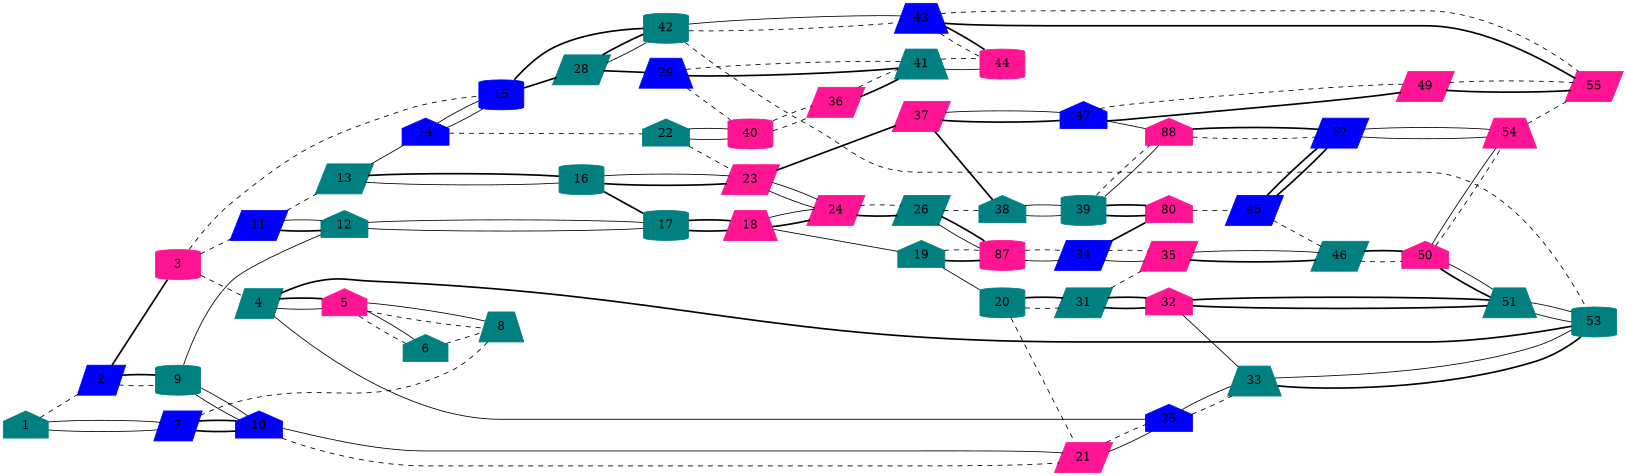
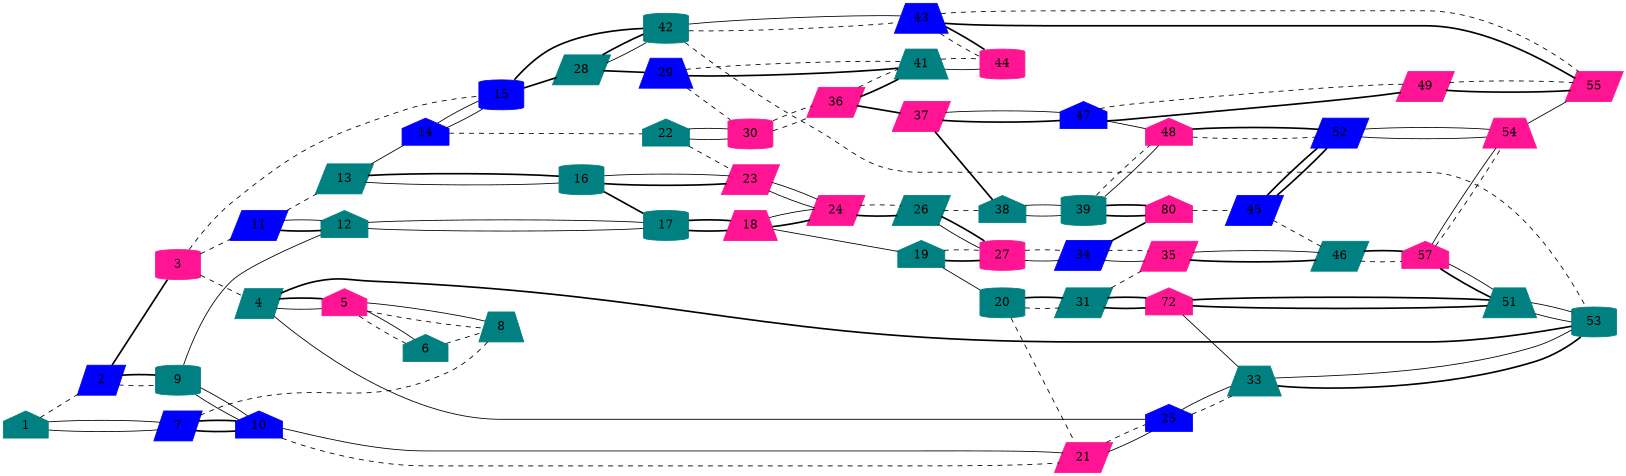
  graph {
    rankdir=LR
    node [color=teal shape=parallelogram style=filled]
    edge [style=solid]
    1 [shape=house]
    2 [color=blue]
    7 [color=blue]
    3 [color=deeppink shape=cylinder]
    9 [shape=cylinder]
    8 [shape=trapezium]
    10 [color=blue shape=house]
    4
    11 [color=blue]
    15 [color=blue shape=cylinder]
    12 [shape=house]
    5 [color=deeppink shape=house]
    25 [color=blue shape=house]
    53 [shape=cylinder]
    13
    28
    42 [shape=cylinder]
    6 [shape=house]
    33 [shape=trapezium]
    21 [color=deeppink]
    17 [shape=cylinder]
    14 [color=blue shape=house]
    16 [shape=cylinder]
    18 [color=deeppink shape=trapezium]
    22 [shape=house]
    23 [color=deeppink]
-   30 [color=deeppink shape=cylinder label=40]
+   30 [color=deeppink shape=cylinder]
    29 [color=blue shape=trapezium]
    43 [color=blue shape=trapezium]
    24 [color=deeppink]
    19 [shape=house]
    20 [shape=cylinder]
-   27 [color=deeppink shape=cylinder label=87]
+   27 [color=deeppink shape=cylinder]
    26
    31
    34 [color=blue]
-   32 [color=deeppink shape=house]
+   32 [color=deeppink shape=house label=72]
    35 [color=deeppink]
    36 [color=deeppink]
    38 [shape=house]
    39 [shape=cylinder]
    n42 [color=deeppink label=80 shape=house]
    41 [shape=trapezium]
    44 [color=deeppink shape=cylinder]
    37 [color=deeppink]
    51 [shape=trapezium]
    46
    45 [color=blue]
-   50 [color=deeppink shape=house]
+   50 [color=deeppink shape=house label=57]
    47 [color=blue shape=house]
-   48 [color=deeppink shape=house label=88]
+   48 [color=deeppink shape=house]
    49 [color=deeppink]
    52 [color=blue]
    55 [color=deeppink]
    54 [color=deeppink shape=trapezium]
    1 -- 2 [style=dashed]
    1 -- 7
    1 -- 7
    2 -- 3 [style=bold]
    2 -- 9 [style=dashed]
    2 -- 9 [style=bold]
    7 -- 8 [style=dashed]
    7 -- 10 [style=bold]
    7 -- 10 [style=bold]
    3 -- 4 [style=dashed]
    3 -- 11 [style=dashed]
    3 -- 15 [style=dashed]
    9 -- 10
    9 -- 10
    9 -- 12
    10 -- 21 [style=dashed]
    10 -- 21
    4 -- 5
    4 -- 5 [style=bold]
    4 -- 25
    4 -- 53 [style=bold]
    11 -- 12 [style=bold]
    11 -- 12
    11 -- 13 [style=dashed]
    15 -- 28 [style=bold]
    15 -- 42 [style=bold]
    12 -- 17
    12 -- 17
    5 -- 8 [style=dashed]
    5 -- 8
    5 -- 6 [style=dashed]
    5 -- 6
    25 -- 33 [style=dashed]
    25 -- 33
    13 -- 14
    13 -- 16
    13 -- 16 [style=bold]
    28 -- 42
    28 -- 42 [style=bold]
    28 -- 29 [style=bold]
    42 -- 53 [style=dashed]
    42 -- 43 [style=dashed]
    42 -- 43
    6 -- 8 [style=dashed]
    33 -- 53 [style=bold]
    33 -- 53
    21 -- 25
    21 -- 25 [style=dashed]
    17 -- 18 [style=bold]
    17 -- 18 [style=bold]
    14 -- 15
    14 -- 15
    14 -- 22 [style=dashed]
    16 -- 17 [style=bold]
    16 -- 23 [style=bold]
    16 -- 23
    18 -- 24 [style=bold]
    18 -- 24
    18 -- 19
    22 -- 23 [style=dashed]
    22 -- 30
    22 -- 30
    23 -- 24
    23 -- 24
    30 -- 36 [style=dashed]
    30 -- 36 [style=dashed]
    29 -- 30 [style=dashed]
    29 -- 41 [style=bold]
    29 -- 41 [style=dashed]
    43 -- 44 [style=dashed]
    43 -- 44 [style=bold]
    43 -- 55 [style=bold]
    43 -- 55 [style=dashed]
    24 -- 26 [style=bold]
    24 -- 26 [style=dashed]
    19 -- 20
    19 -- 27 [style=bold]
    19 -- 27 [style=dashed]
    20 -- 21 [style=dashed]
    20 -- 31 [style=dashed]
    20 -- 31 [style=bold]
    27 -- 34
    27 -- 34 [style=dashed]
    26 -- 27
    26 -- 27 [style=bold]
    26 -- 38 [style=dashed]
    31 -- 32 [style=bold]
    31 -- 32 [style=bold]
    31 -- 35 [style=dashed]
    34 -- 35
    34 -- 35 [style=dashed]
    34 -- n42 [style=bold]
    32 -- 33
    32 -- 51 [style=bold]
    32 -- 51 [style=bold]
    35 -- 46 [style=bold]
    35 -- 46
    36 -- 41 [style=bold]
    36 -- 41 [style=dashed]
-   23 -- 37 [style=bold]
+   36 -- 37 [style=bold]
    38 -- 39
    38 -- 39
    39 -- n42 [style=bold]
    39 -- n42 [style=bold]
    39 -- 48
    39 -- 48 [style=dashed]
    n42 -- 45 [style=dashed]
    41 -- 44
    41 -- 44 [style=dashed]
    37 -- 38 [style=bold]
    37 -- 47 [style=bold]
    37 -- 47
    51 -- 53
    51 -- 53
    46 -- 50 [style=dashed]
    46 -- 50 [style=bold]
    45 -- 46 [style=dashed]
    45 -- 52 [style=bold]
    45 -- 52 [style=bold]
    50 -- 51 [style=bold]
    50 -- 51
    50 -- 54 [style=dashed]
    50 -- 54
    47 -- 48
    47 -- 49 [style=bold]
    47 -- 49 [style=dashed]
    48 -- 52 [style=dashed]
    48 -- 52 [style=bold]
    49 -- 55 [style=bold]
    49 -- 55 [style=dashed]
    52 -- 54
    52 -- 54
-   54 -- 55 [style=dashed]
+   54 -- 55
  }
